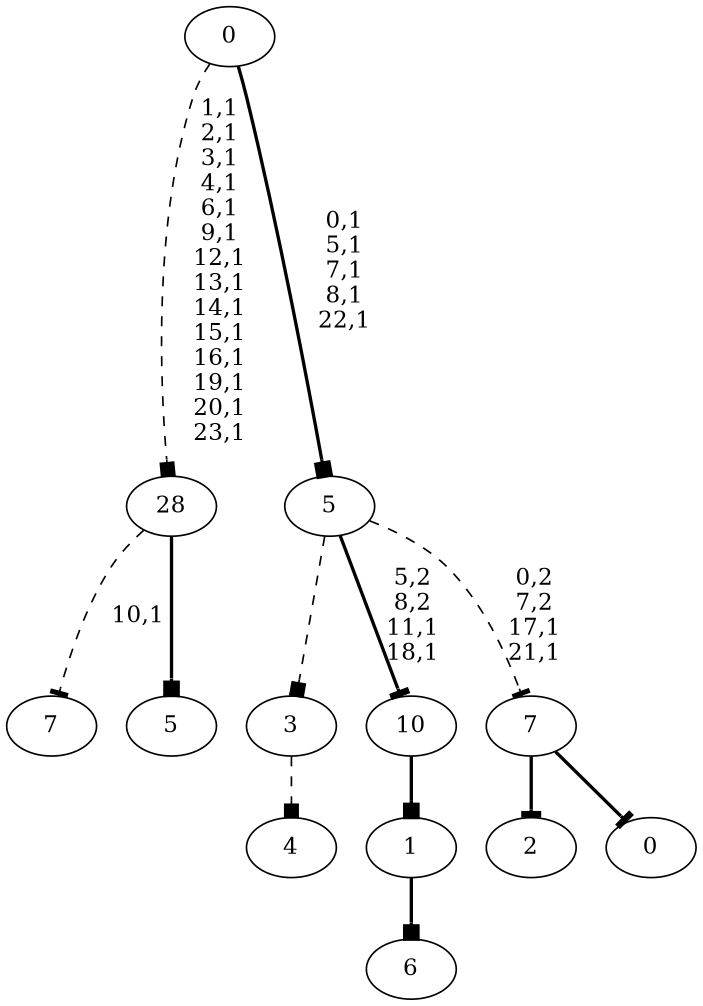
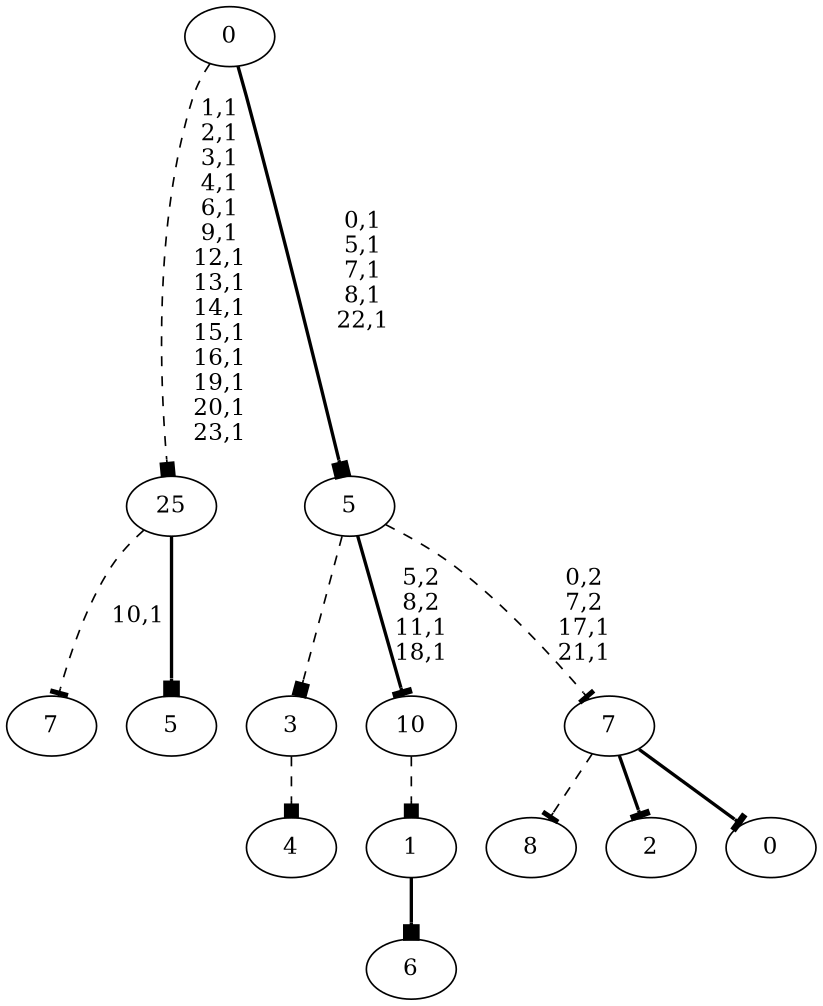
  digraph {
    edge [arrowhead=box style=bold]
+   n1 [label=8]
    n2 [label=7]
    n3 [label=6]
    n4 [label=5]
-   28
+   28 [label=25]
    n6 [label=4]
    n7 [label=3]
    n8 [label=2]
    n9 [label=1]
    10
    n11 [label=0]
    7
    5
    0
    28 -> n2 [arrowhead=tee label="10,1" style=dashed]
    28 -> n4
    n7 -> n6 [style=dashed]
    n9 -> n3
-   10 -> n9
+   10 -> n9 [style=dashed]
+   7 -> n1 [arrowhead=tee style=dashed]
    7 -> n8 [arrowhead=tee]
    7 -> n11 [arrowhead=tee]
    5 -> n7 [style=dashed]
    5 -> 10 [arrowhead=tee label="5,2\n8,2\n11,1\n18,1"]
    5 -> 7 [arrowhead=tee label="0,2\n7,2\n17,1\n21,1" style=dashed]
    0 -> 28 [label="1,1\n2,1\n3,1\n4,1\n6,1\n9,1\n12,1\n13,1\n14,1\n15,1\n16,1\n19,1\n20,1\n23,1" style=dashed]
    0 -> 5 [label="0,1\n5,1\n7,1\n8,1\n22,1"]
  }
